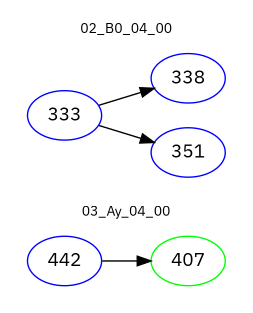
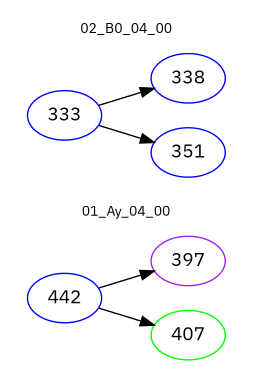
  digraph {
    fontname="IBM Plex Sans"
    rankdir=LR
    node [color=blue fontname="IBM Plex Sans"]
    edge [color=black fontname="IBM Plex Sans"]
    n1 [label=442]
    n2 [color=green label=407]
+   n3 [color=purple label=397]
    n4 [label=333]
    n5 [label=351]
    n6 [label=338]
    subgraph cluster_1 {
      color=white
      fontsize=10
-     label="03_Ay_04_00"
+     label="01_Ay_04_00"
      n1
      n2
+     n3
    }
    subgraph cluster_2 {
      color=white
      fontsize=10
      label="02_B0_04_00"
      n4
      n5
      n6
    }
    n1 -> n2
+   n1 -> n3
    n4 -> n5
    n4 -> n6
  }
